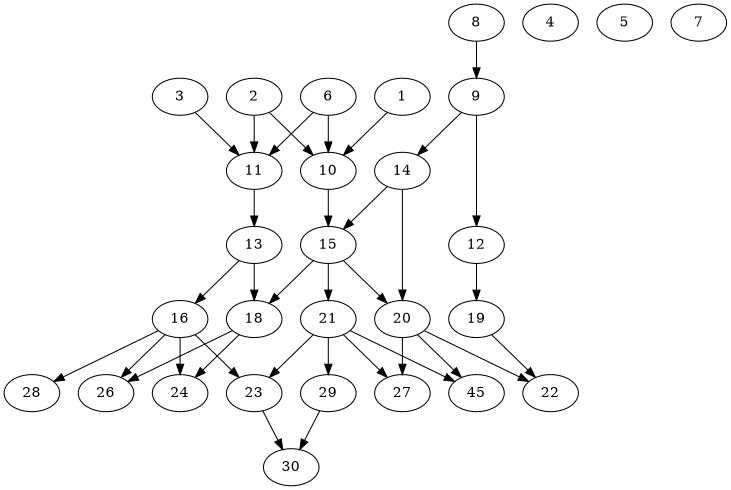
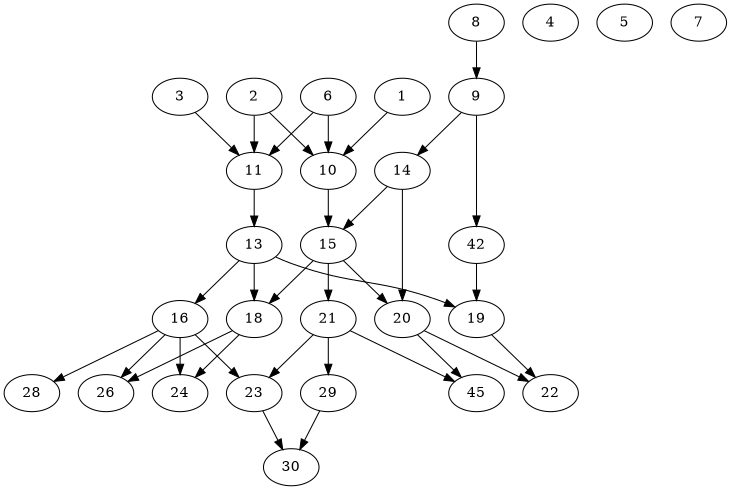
  digraph {
    node [alpha=0.03]
    1 [alpha=0.15 expect_size=8909383967684026]
    10 [alpha=0.04 expect_size=1104139350784088211456]
    15 [alpha=0.13 expect_size=7963158199576559616]
    18 [alpha=0.09 expect_size=31383458553624788992]
    20 [alpha=0.17 expect_size=671617046806528000000]
    21 [alpha=0.06 expect_size=21258524515713156]
    2 [expect_size=59044961994234440]
    11 [alpha=0.04 expect_size=189069584108317504]
    13 [alpha=0.16 expect_size=247052105350505632]
    19 [alpha=0.18 expect_size=443981871713720640]
    16 [alpha=0.18 expect_size=1283601575577719]
    3 [alpha=0.02 expect_size=363746248160438124544]
    4 [alpha=0.12 expect_size=57599236215515920]
    5 [alpha=0.07 expect_size=57865137395333070848]
    6 [alpha=0.10 expect_size=22128587682854000]
    7 [expect_size=2194079163151038808064]
    8 [expect_size=746583221768515200]
    9 [alpha=0.12 expect_size=834536854937611010048]
-   12 [alpha=0.10 expect_size=5187073792918631]
+   12 [alpha=0.10 expect_size=5187073792918631 label=42]
    14 [alpha=0.06 expect_size=177519647803834368000]
    26 [alpha=0.08 expect_size=1426105113604959744]
    24 [alpha=0.01 expect_size=23816594383699968000]
    22 [expect_size=571227773255073]
    n24 [alpha=0.11 expect_size=9191865307100150 label=45]
-   27 [alpha=0.08 expect_size=30494293627384512]
    23 [alpha=0.01 expect_size=424741637573897344]
    29 [alpha=0.01 expect_size=1873504904073009168384]
    28 [alpha=0.18 expect_size=2337232025082060288]
    30 [alpha=0.16 expect_size=2098745090760322842624]
    1 -> 10
    10 -> 15
    15 -> 18
    15 -> 20
    15 -> 21
    18 -> 26
    18 -> 24
    20 -> 22
    20 -> n24
-   20 -> 27
    21 -> n24
-   21 -> 27
    21 -> 23
    21 -> 29
    2 -> 10
    2 -> 11
    11 -> 13
    13 -> 18
+   13 -> 19
    13 -> 16
    19 -> 22
    16 -> 26
    16 -> 24
    16 -> 23
    16 -> 28
    3 -> 11
    6 -> 10
    6 -> 11
    8 -> 9
    9 -> 12
    9 -> 14
    12 -> 19
    14 -> 15
    14 -> 20
    23 -> 30
    29 -> 30
  }
